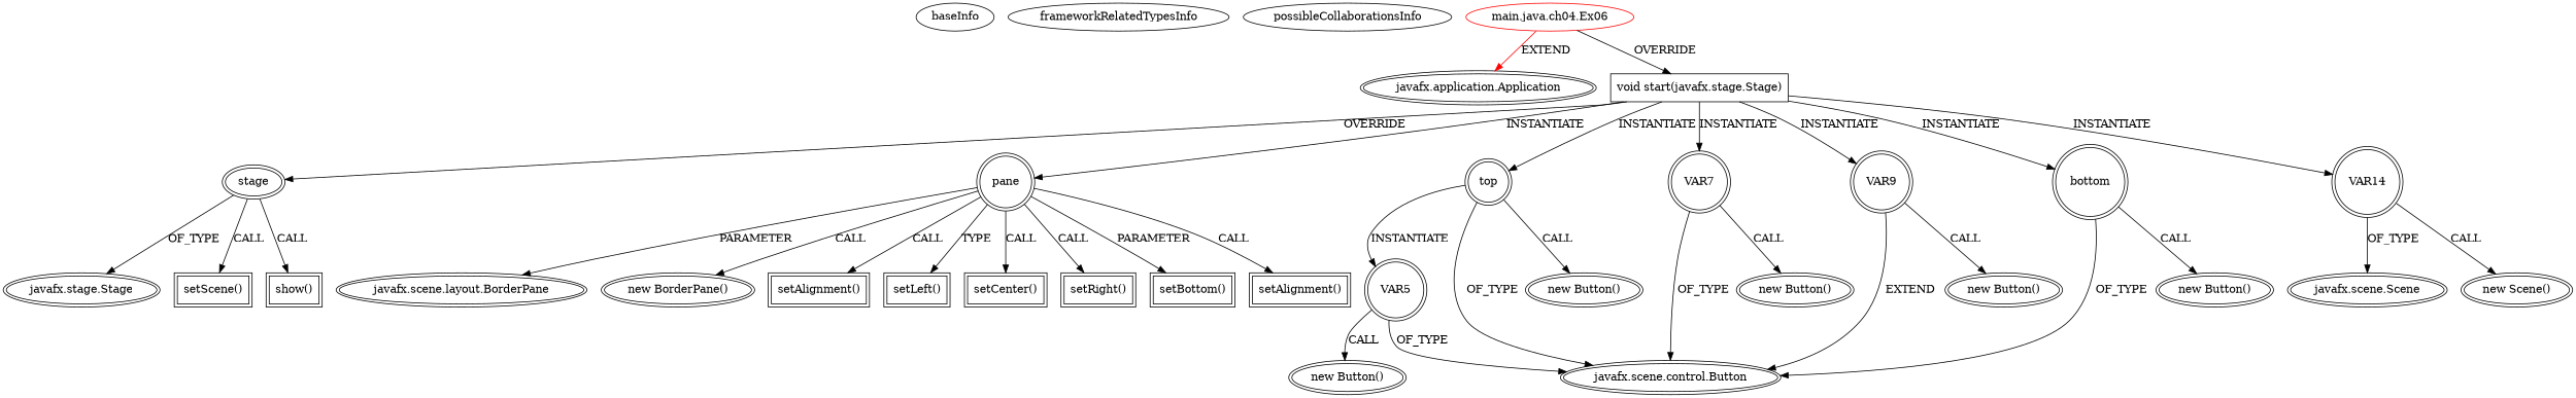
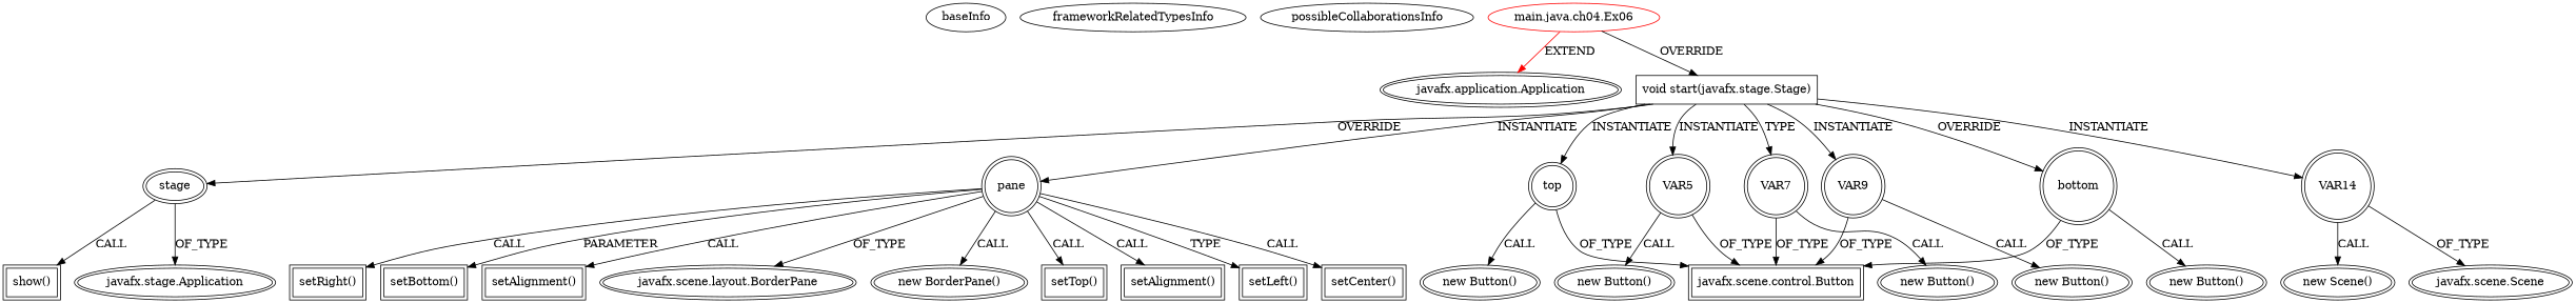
  digraph {
    node [isFrameworkType=true vertexType=INSIDE_CALL peripheries=2]
    baseInfo [category=extension_graph graphId=4438 isAnonymous=false possibleRelation=false isFrameworkType="" vertexType="" peripheries=""]
    frameworkRelatedTypesInfo [0="javafx.application.Application" isFrameworkType="" vertexType="" peripheries=""]
    possibleCollaborationsInfo [isFrameworkType="" vertexType="" peripheries=""]
    n4 [color=red isFrameworkType=false label="main.java.ch04.Ex06" vertexType=ROOT_CLIENT_CLASS_DECLARATION peripheries=""]
    n5 [label="javafx.application.Application" vertexType=FRAMEWORK_CLASS_TYPE]
    n6 [isFrameworkType=false label="void start(javafx.stage.Stage)" shape=box vertexType=OVERRIDING_METHOD_DECLARATION peripheries=""]
    n7 [label=stage vertexType=PARAMETER_DECLARATION]
    n8 [label=pane shape=circle vertexType=VARIABLE_EXPRESION]
    n9 [label=top shape=circle vertexType=VARIABLE_EXPRESION]
    n10 [label=VAR5 shape=circle vertexType=VARIABLE_EXPRESION]
    n11 [label=VAR7 shape=circle vertexType=VARIABLE_EXPRESION]
    n12 [label=VAR9 shape=circle vertexType=VARIABLE_EXPRESION]
    n13 [label=bottom shape=circle vertexType=VARIABLE_EXPRESION]
    n14 [label=VAR14 shape=circle vertexType=VARIABLE_EXPRESION]
-   n15 [label="javafx.stage.Stage" vertexType=FRAMEWORK_CLASS_TYPE]
-   n16 [label="setScene()" shape=box]
+   n15 [label="javafx.stage.Application" vertexType=FRAMEWORK_CLASS_TYPE]
    n17 [label="show()" shape=box]
    n18 [label="javafx.scene.layout.BorderPane" vertexType=FRAMEWORK_CLASS_TYPE]
    n19 [label="new BorderPane()" vertexType=CONSTRUCTOR_CALL]
+   n20 [label="setTop()" shape=box]
    n21 [label="setAlignment()" shape=box]
    n22 [label="setLeft()" shape=box]
    n23 [label="setCenter()" shape=box]
    n24 [label="setRight()" shape=box]
    n25 [label="setBottom()" shape=box]
    n26 [label="setAlignment()" shape=box]
-   n27 [label="javafx.scene.control.Button" vertexType=FRAMEWORK_CLASS_TYPE]
+   n27 [label="javafx.scene.control.Button" vertexType=FRAMEWORK_CLASS_TYPE shape=box]
    n28 [label="new Button()" vertexType=CONSTRUCTOR_CALL]
    n29 [label="new Button()" vertexType=CONSTRUCTOR_CALL]
    n30 [label="new Button()" vertexType=CONSTRUCTOR_CALL]
    n31 [label="new Button()" vertexType=CONSTRUCTOR_CALL]
    n32 [label="new Button()" vertexType=CONSTRUCTOR_CALL]
    n33 [label="javafx.scene.Scene" vertexType=FRAMEWORK_CLASS_TYPE]
    n34 [label="new Scene()" vertexType=CONSTRUCTOR_CALL]
    n4 -> n5 [color=red label=EXTEND]
    n4 -> n6 [label=OVERRIDE]
    n6 -> n7 [label=OVERRIDE]
    n6 -> n8 [label=INSTANTIATE]
    n6 -> n9 [label=INSTANTIATE]
-   n9 -> n10 [label=INSTANTIATE]
-   n6 -> n11 [label=INSTANTIATE]
+   n6 -> n10 [label=INSTANTIATE]
+   n6 -> n11 [label=TYPE]
    n6 -> n12 [label=INSTANTIATE]
-   n6 -> n13 [label=INSTANTIATE]
+   n6 -> n13 [label=OVERRIDE]
    n6 -> n14 [label=INSTANTIATE]
    n7 -> n15 [label=OF_TYPE]
-   n7 -> n16 [label=CALL]
    n7 -> n17 [label=CALL]
-   n8 -> n18 [label=PARAMETER]
+   n8 -> n18 [label=OF_TYPE]
    n8 -> n19 [label=CALL]
+   n8 -> n20 [label=CALL]
    n8 -> n21 [label=CALL]
    n8 -> n22 [label=TYPE]
    n8 -> n23 [label=CALL]
    n8 -> n24 [label=CALL]
    n8 -> n25 [label=PARAMETER]
    n8 -> n26 [label=CALL]
    n9 -> n27 [label=OF_TYPE]
    n9 -> n28 [label=CALL]
    n10 -> n27 [label=OF_TYPE]
    n10 -> n29 [label=CALL]
    n11 -> n27 [label=OF_TYPE]
    n11 -> n30 [label=CALL]
-   n12 -> n27 [label=EXTEND]
+   n12 -> n27 [label=OF_TYPE]
    n12 -> n31 [label=CALL]
    n13 -> n27 [label=OF_TYPE]
    n13 -> n32 [label=CALL]
    n14 -> n33 [label=OF_TYPE]
    n14 -> n34 [label=CALL]
  }
